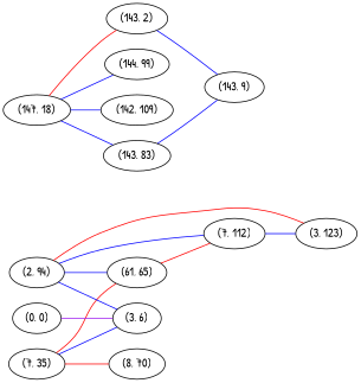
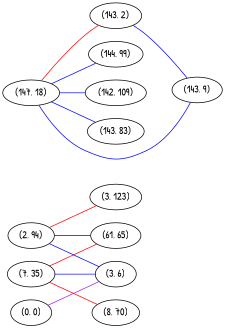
  graph {
    fontname="Patrick Hand"
    rankdir=LR
    node [fontname="Patrick Hand"]
    edge [color=blue fontname="Patrick Hand" weight=3]
    "(7, 35)"
    "(61, 65)"
    "(3, 6)"
    "(8, 70)"
-   "(7, 112)"
    "(147, 18)"
    "(143, 2)"
    "(144, 99)"
    "(142, 109)"
    "(143, 83)"
    "(143, 9)"
    "(0, 0)"
    "(2, 94)"
    "(3, 123)"
    "(7, 35)" -- "(61, 65)" [color=red weight=1]
    "(7, 35)" -- "(3, 6)" [weight=1]
    "(7, 35)" -- "(8, 70)" [color=red weight=1]
-   "(61, 65)" -- "(7, 112)" [color=red weight=1]
-   "(7, 112)" -- "(3, 123)"
    "(147, 18)" -- "(143, 2)" [color=red weight=1]
    "(147, 18)" -- "(144, 99)"
    "(147, 18)" -- "(142, 109)"
    "(147, 18)" -- "(143, 83)"
-   "(143, 83)" -- "(143, 9)"
+   "(147, 18)" -- "(143, 9)"
    "(143, 2)" -- "(143, 9)"
    "(0, 0)" -- "(3, 6)" [color=purple weight=4]
    "(2, 94)" -- "(61, 65)"
    "(2, 94)" -- "(3, 6)"
-   "(2, 94)" -- "(7, 112)"
    "(2, 94)" -- "(3, 123)" [color=red weight=1]
  }
